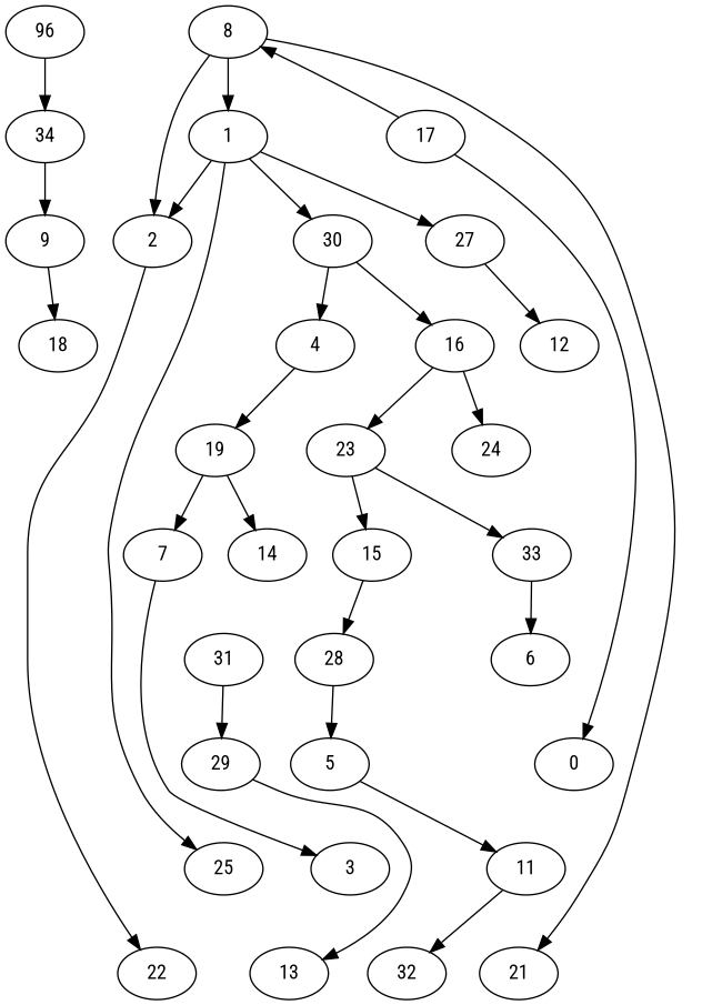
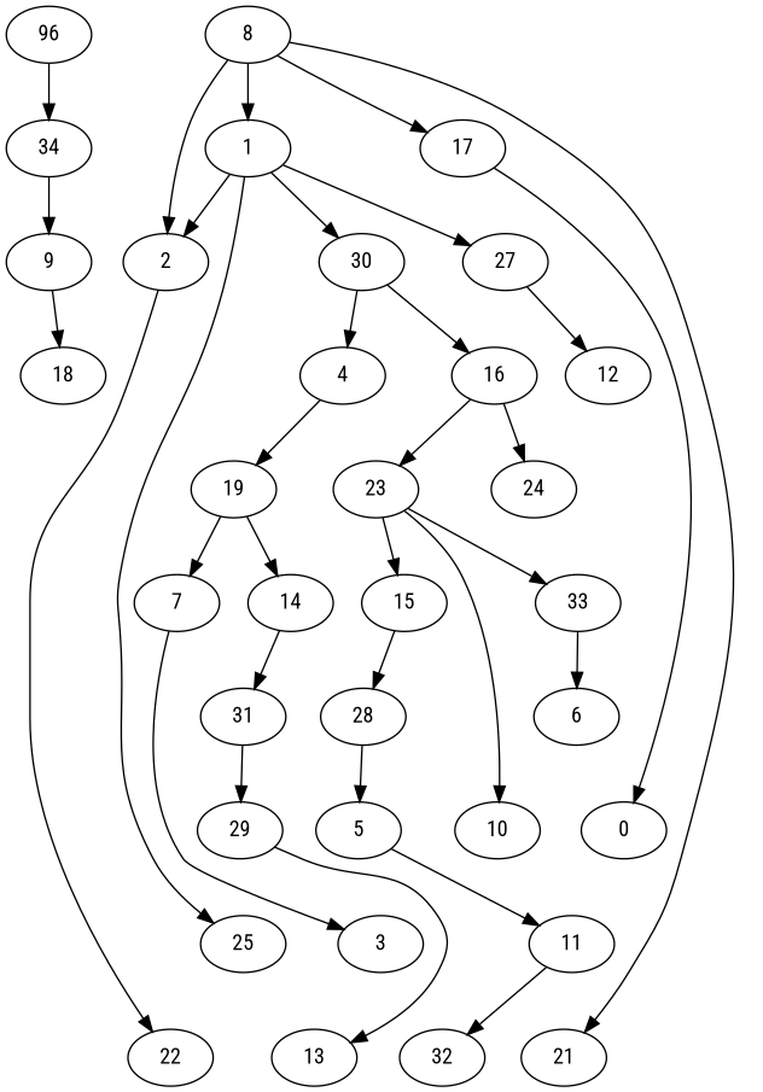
  digraph {
    fontname="Roboto Condensed"
    node [fontname="Roboto Condensed"]
    edge [fontname="Roboto Condensed" weight=0]
    n1 [label=96]
    34
    9
    18
    1
    2
    25
    30
    27
    22
    4
    16
    12
    19
    23
    24
    7
    14
    15
+   10
    33
    3
    31
    28
    6
    29
    13
    5
    11
    32
    8
    17
    21
    0
    n1 -> 34 [weight=1]
    34 -> 9 [weight=2]
    9 -> 18
    1 -> 2
    1 -> 25
    1 -> 30
    1 -> 27
    2 -> 22
    30 -> 4
    30 -> 16
    27 -> 12
    4 -> 19
    16 -> 23
    16 -> 24
    19 -> 7
    19 -> 14
    23 -> 15
+   23 -> 10
    23 -> 33
    7 -> 3
+   14 -> 31
    15 -> 28
    33 -> 6
    31 -> 29
    28 -> 5
    29 -> 13
    5 -> 11
    11 -> 32
    8 -> 1 [weight=1]
    8 -> 2
-   17 -> 8
+   8 -> 17
    8 -> 21
    17 -> 0
  }
